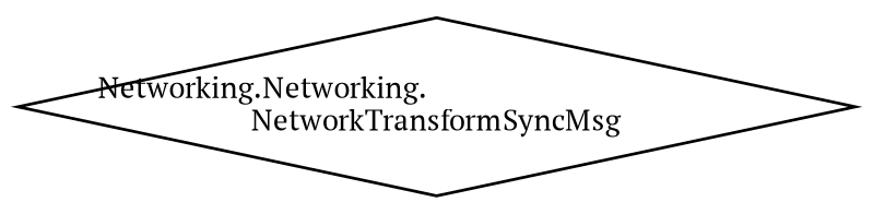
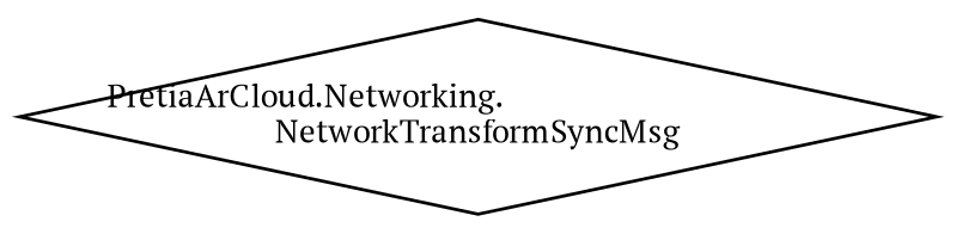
  digraph {
    rankdir=LR
    fontname="PT Serif"
-   n1 [color=black fillcolor=white fontname="PT Serif" fontsize=10 height=0.2 label="Networking.Networking.\lNetworkTransformSyncMsg" shape=diamond style=filled width=0.4]
+   n1 [color=black fillcolor=white fontname="PT Serif" fontsize=10 height=0.2 label="PretiaArCloud.Networking.\lNetworkTransformSyncMsg" shape=diamond style=filled width=0.4]
  }
